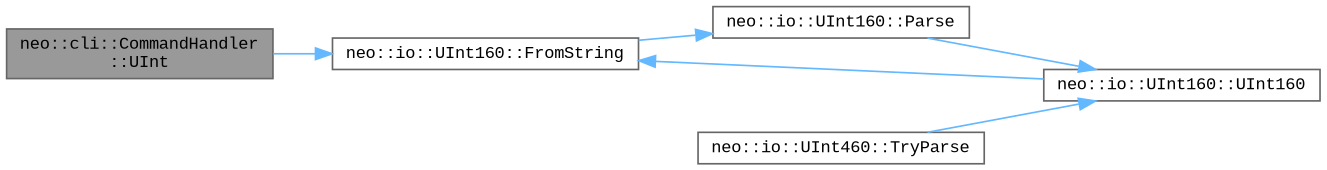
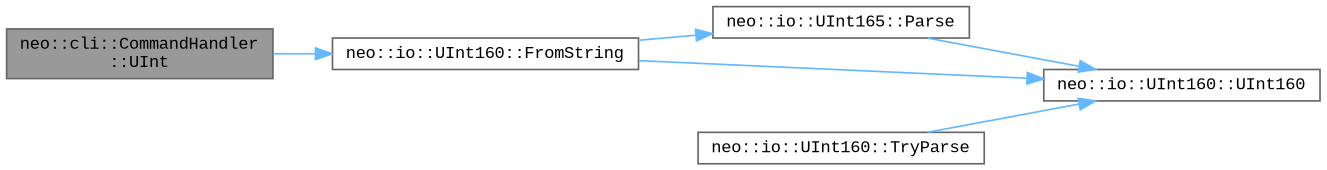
  digraph {
    fontname="Liberation Mono"
    rankdir=LR
    node [color=grey40 fillcolor=white fontname="Liberation Mono" fontsize=10 shape=box style=filled]
    edge [color=steelblue1 fontname="Liberation Mono" fontsize=10 labelfontname=Helvetica labelfontsize=10 style=solid]
    n1 [color=gray40 fillcolor=grey60 fontcolor=black height=0.2 label="neo::cli::CommandHandler\l::UInt" width=0.4]
    n2 [height=0.2 label="neo::io::UInt160::FromString" width=0.4]
-   n3 [height=0.2 label="neo::io::UInt160::Parse" width=0.4]
+   n3 [height=0.2 label="neo::io::UInt165::Parse" width=0.4]
    n4 [height=0.2 label="neo::io::UInt160::UInt160" width=0.4]
-   n5 [height=0.2 label="neo::io::UInt460::TryParse" width=0.4]
+   n5 [height=0.2 label="neo::io::UInt160::TryParse" width=0.4]
    n1 -> n2
    n2 -> n3
-   n4 -> n2
+   n2 -> n4
    n3 -> n4
    n5 -> n4
  }
